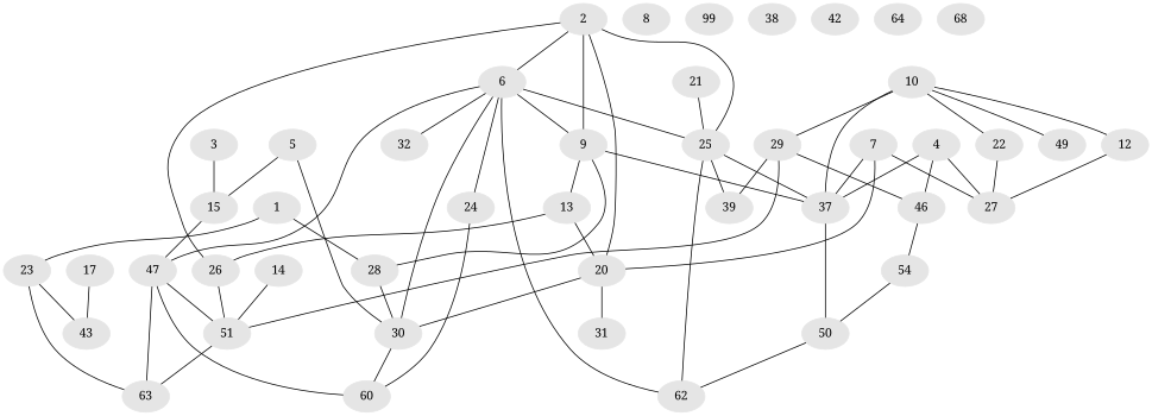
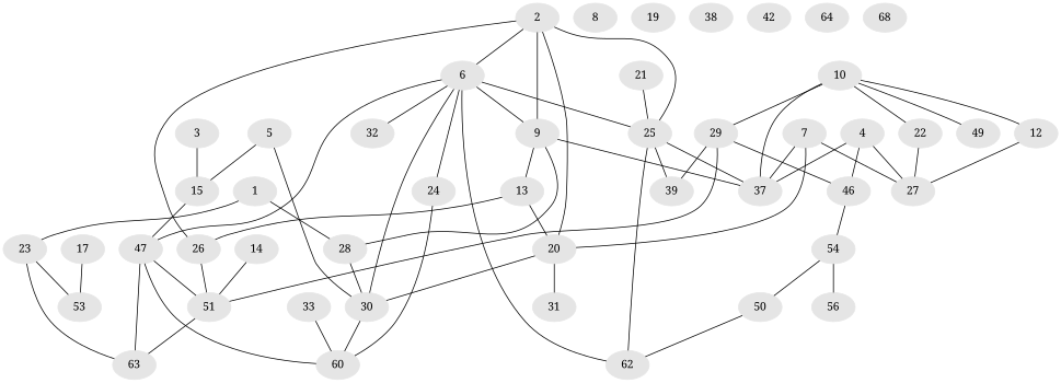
  graph {
    fontname="Noto Serif"
    node [color=gray90 fontname="Noto Serif" style=filled]
    edge [fontname="Noto Serif"]
    1 [super="+48"]
    23 [super="+36"]
    28
-   53 [label=43]
+   53
    63
    30 [super="+65"]
    2 [super="+66"]
    6 [super="+11"]
    9 [super="+44"]
    20 [super="+35"]
    25 [super="+57"]
    26
    24
    32
    47 [super="+55"]
    62
    37 [super="+41"]
    13 [super="+58"]
    31
    39
    51 [super="+52"]
    60 [super="+67"]
    3 [super="+16"]
    15 [super="+18"]
    4 [super="+61"]
    27 [super="+45"]
    46
    n28 [label=50]
    54
    5 [super="+40"]
    7
    8
    10 [super="+34"]
    12
    22 [super="+50"]
    29 [super="+43"]
    49
    14
+   56
    17
-   19 [label=99]
+   19
    21
+   33
    38
    42
    64
    68
    1 -- 23
    1 -- 28
    23 -- 53
    23 -- 63
    28 -- 30
    30 -- 60
    2 -- 6
    2 -- 9
    2 -- 20
    2 -- 25
    2 -- 26
    6 -- 30
    6 -- 9
    6 -- 25
    6 -- 24
    6 -- 32
    6 -- 47
    6 -- 62
    9 -- 28
    9 -- 37
    9 -- 13
    20 -- 30
    20 -- 31
    25 -- 62
    25 -- 37
    25 -- 39
    26 -- 51
    24 -- 60
    47 -- 63
    47 -- 51
    47 -- 60
-   37 -- n28
    13 -- 20
    13 -- 26
    51 -- 63
    3 -- 15
    15 -- 47
    4 -- 37
    4 -- 27
    4 -- 46
    46 -- 54
    n28 -- 62
    54 -- n28
+   54 -- 56
    5 -- 30
    5 -- 15
    7 -- 20
    7 -- 37
    7 -- 27
    10 -- 37 [weight=2]
    10 -- 12
    10 -- 22
    10 -- 29
    10 -- 49
    12 -- 27
    22 -- 27
    29 -- 39
    29 -- 51
    29 -- 46
    14 -- 51
    17 -- 53
    21 -- 25
+   33 -- 60
  }
